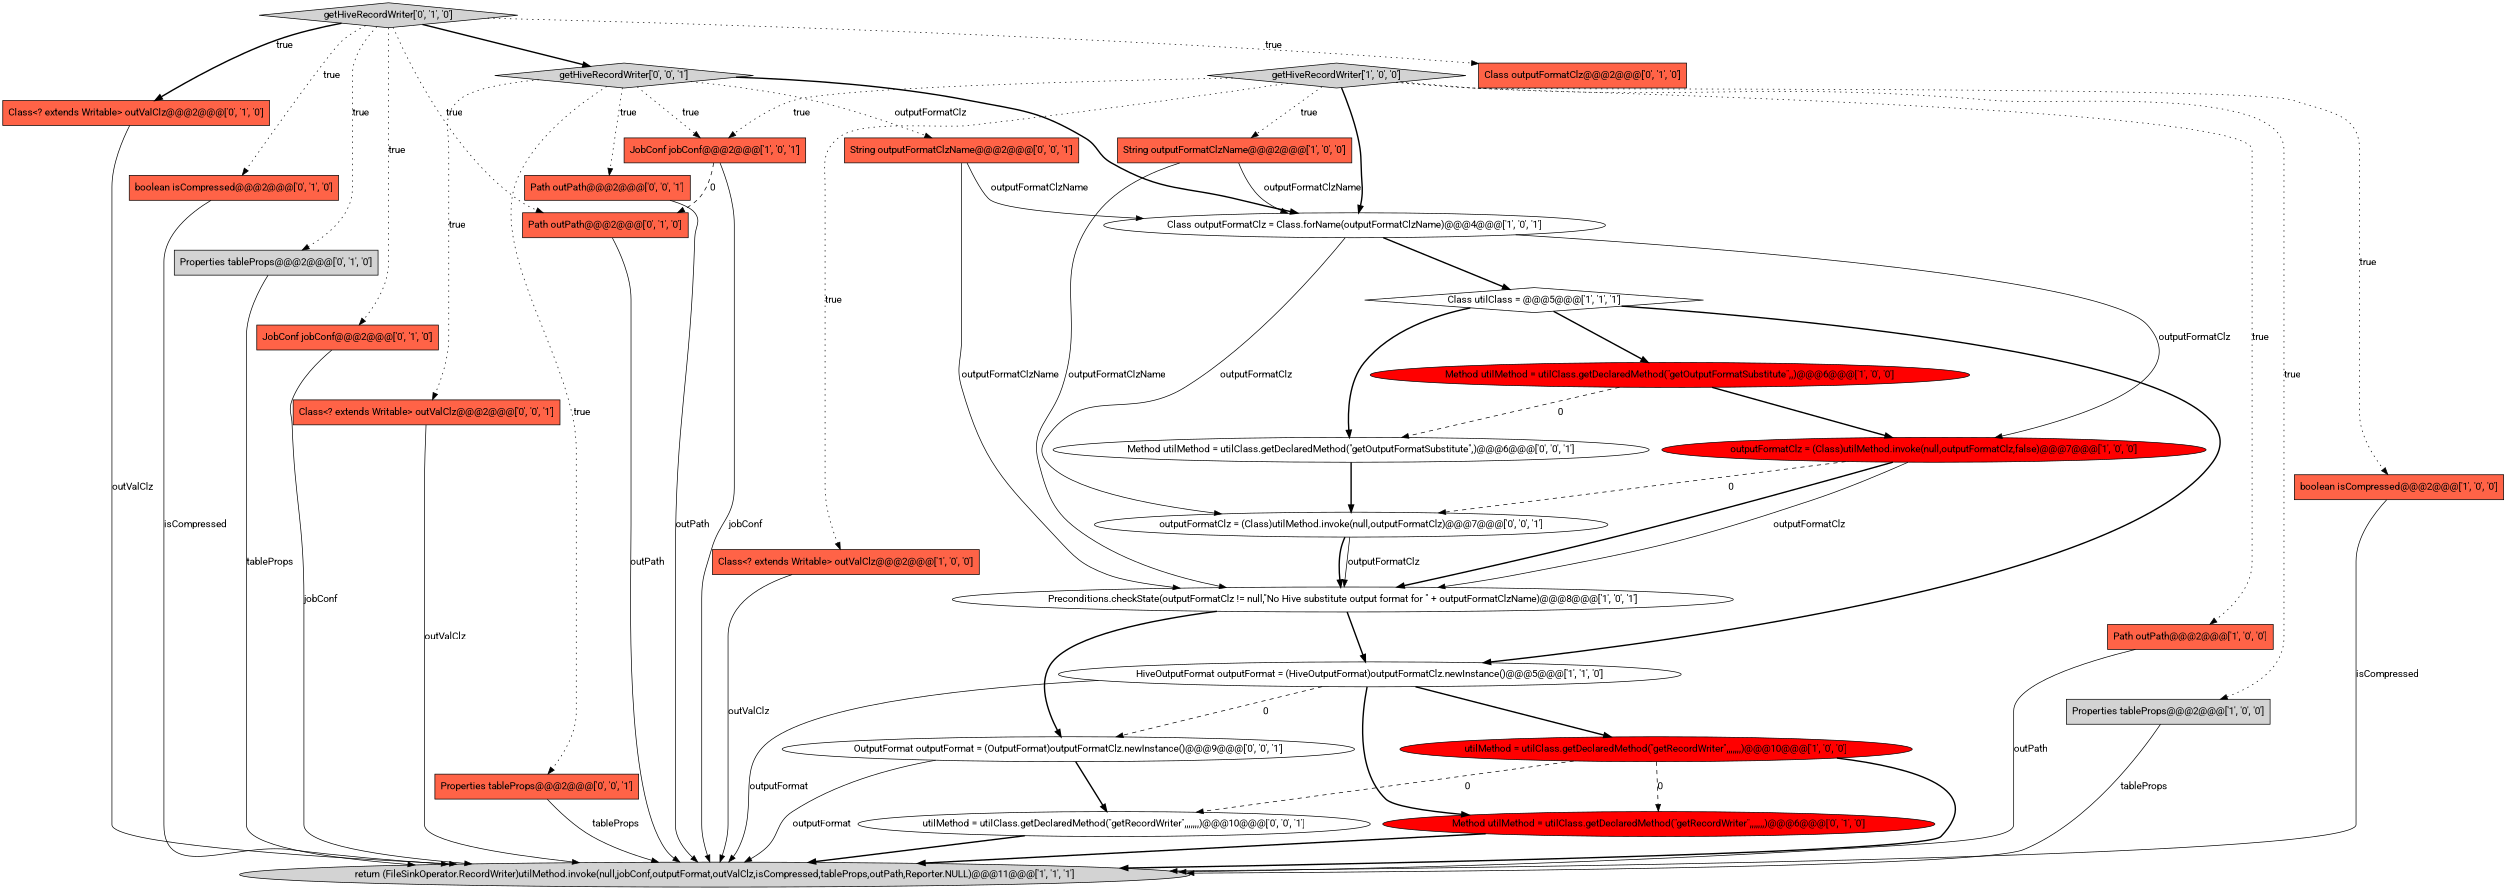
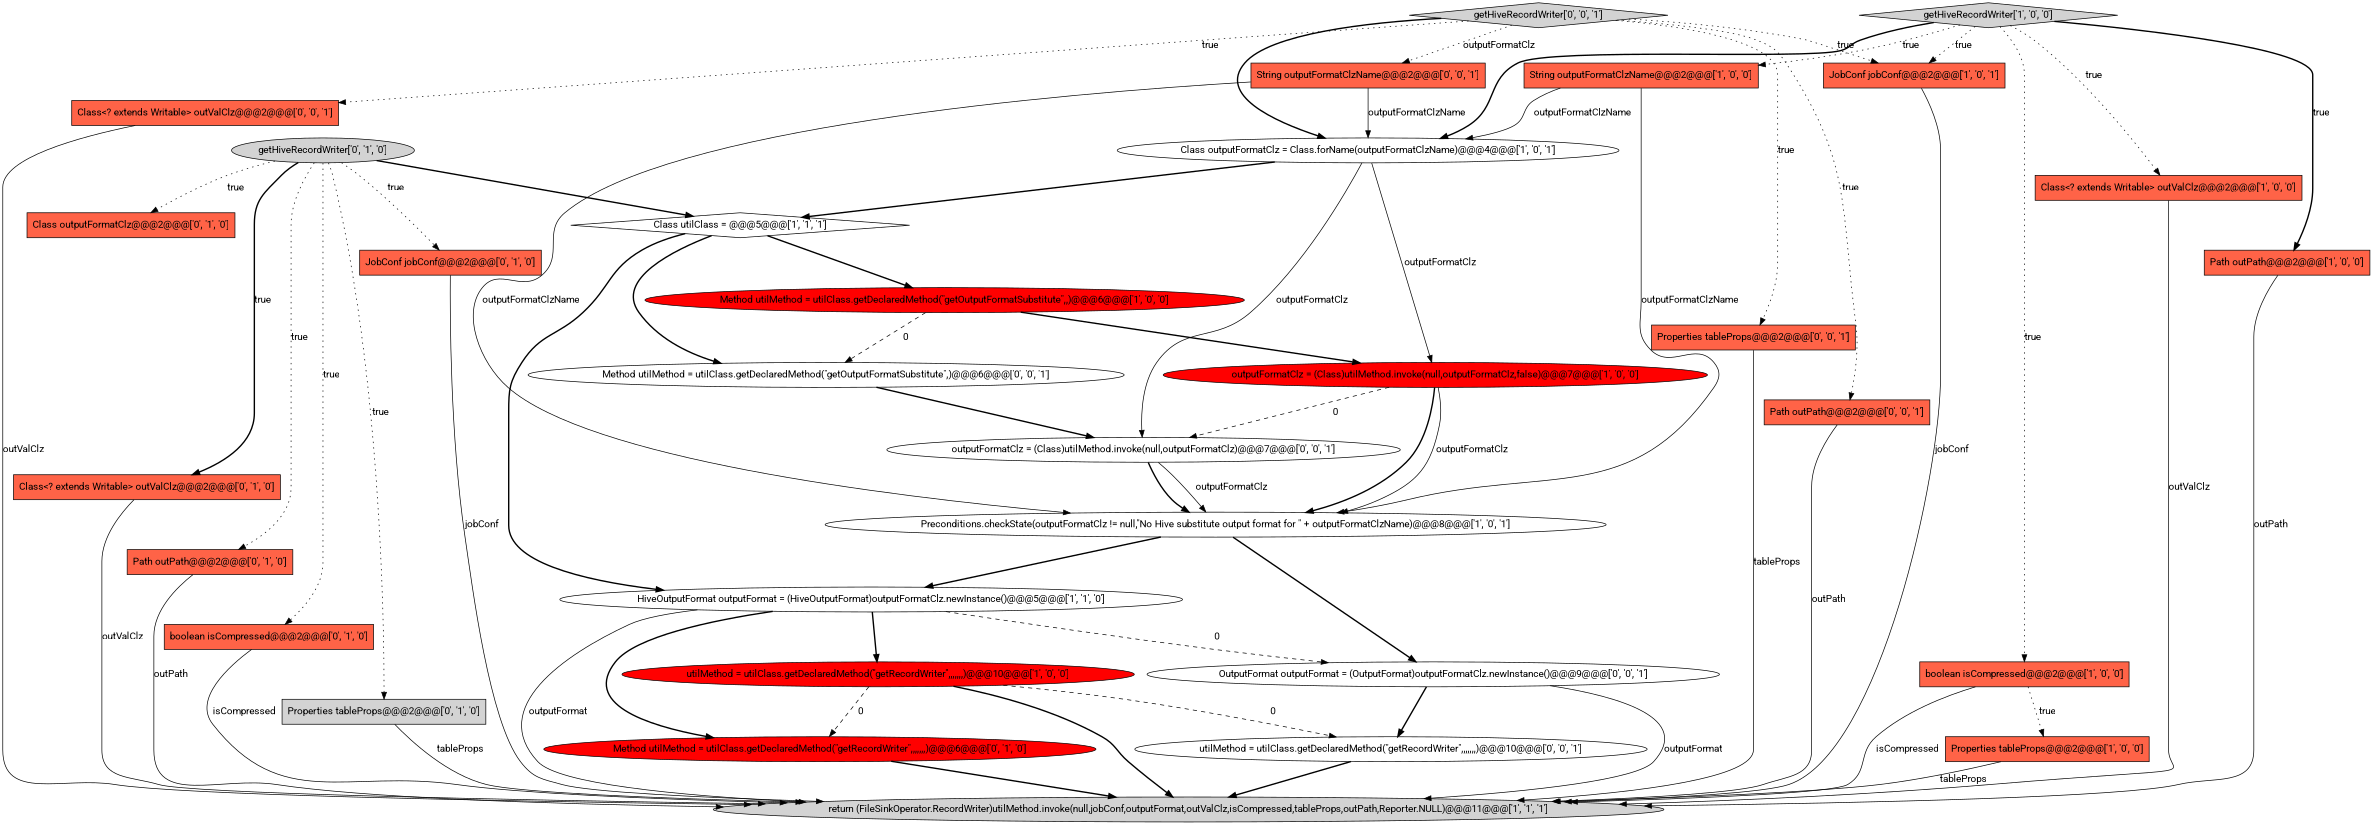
  digraph {
    fontname=Roboto
    node [fillcolor=tomato fontname=Roboto shape=box style=filled]
    edge [fontname=Roboto style=solid]
    n1 [label="Class<? extends Writable> outValClz@@@2@@@['0', '0', '1']"]
    n2 [fillcolor=lightgray label="return (FileSinkOperator.RecordWriter)utilMethod.invoke(null,jobConf,outputFormat,outValClz,isCompressed,tableProps,outPath,Reporter.NULL)@@@11@@@['1', '1', '1']" shape=ellipse]
-   n3 [fillcolor=lightgray label="getHiveRecordWriter['0', '1', '0']" shape=diamond]
+   n3 [fillcolor=lightgray label="getHiveRecordWriter['0', '1', '0']" shape=ellipse]
    n4 [label="Class<? extends Writable> outValClz@@@2@@@['0', '1', '0']"]
    n5 [label="Path outPath@@@2@@@['0', '1', '0']"]
    n6 [label="boolean isCompressed@@@2@@@['0', '1', '0']"]
    n7 [fillcolor=lightgray label="Properties tableProps@@@2@@@['0', '1', '0']"]
    n8 [label="Class outputFormatClz@@@2@@@['0', '1', '0']"]
    n9 [label="JobConf jobConf@@@2@@@['0', '1', '0']"]
    n10 [fillcolor=white label="Class utilClass = @@@5@@@['1', '1', '1']" shape=diamond]
    n11 [fillcolor=white label="Method utilMethod = utilClass.getDeclaredMethod(\"getOutputFormatSubstitute\",)@@@6@@@['0', '0', '1']" shape=ellipse]
    n12 [fillcolor=red label="Method utilMethod = utilClass.getDeclaredMethod(\"getOutputFormatSubstitute\",,)@@@6@@@['1', '0', '0']" shape=ellipse]
    n13 [fillcolor=white label="HiveOutputFormat outputFormat = (HiveOutputFormat)outputFormatClz.newInstance()@@@5@@@['1', '1', '0']" shape=ellipse]
    n14 [label="boolean isCompressed@@@2@@@['1', '0', '0']"]
    n15 [fillcolor=white label="outputFormatClz = (Class)utilMethod.invoke(null,outputFormatClz)@@@7@@@['0', '0', '1']" shape=ellipse]
    n16 [fillcolor=white label="Preconditions.checkState(outputFormatClz != null,\"No Hive substitute output format for \" + outputFormatClzName)@@@8@@@['1', '0', '1']" shape=ellipse]
    n17 [label="String outputFormatClzName@@@2@@@['0', '0', '1']"]
    n18 [fillcolor=white label="Class outputFormatClz = Class.forName(outputFormatClzName)@@@4@@@['1', '0', '1']" shape=ellipse]
    n19 [fillcolor=red label="outputFormatClz = (Class)utilMethod.invoke(null,outputFormatClz,false)@@@7@@@['1', '0', '0']" shape=ellipse]
    n20 [fillcolor=white label="OutputFormat outputFormat = (OutputFormat)outputFormatClz.newInstance()@@@9@@@['0', '0', '1']" shape=ellipse]
    n21 [label="Class<? extends Writable> outValClz@@@2@@@['1', '0', '0']"]
    n22 [fillcolor=red label="utilMethod = utilClass.getDeclaredMethod(\"getRecordWriter\",,,,,,,)@@@10@@@['1', '0', '0']" shape=ellipse]
    n23 [fillcolor=white label="utilMethod = utilClass.getDeclaredMethod(\"getRecordWriter\",,,,,,,)@@@10@@@['0', '0', '1']" shape=ellipse]
    n24 [fillcolor=red label="Method utilMethod = utilClass.getDeclaredMethod(\"getRecordWriter\",,,,,,,)@@@6@@@['0', '1', '0']" shape=ellipse]
    n25 [label="JobConf jobConf@@@2@@@['1', '0', '1']"]
    n26 [label="Properties tableProps@@@2@@@['0', '0', '1']"]
    n27 [fillcolor=lightgray label="getHiveRecordWriter['0', '0', '1']" shape=diamond]
    n28 [label="Path outPath@@@2@@@['0', '0', '1']"]
    n29 [label="String outputFormatClzName@@@2@@@['1', '0', '0']"]
    n30 [label="Path outPath@@@2@@@['1', '0', '0']"]
-   n31 [fillcolor=lightgray label="Properties tableProps@@@2@@@['1', '0', '0']"]
+   n31 [label="Properties tableProps@@@2@@@['1', '0', '0']"]
    n32 [fillcolor=lightgray label="getHiveRecordWriter['1', '0', '0']" shape=diamond]
    n1 -> n2 [label=outValClz]
    n3 -> n4 [label=true style=bold]
    n3 -> n5 [label=true style=dotted]
    n3 -> n6 [label=true style=dotted]
    n3 -> n7 [label=true style=dotted]
    n3 -> n8 [label=true style=dotted]
    n3 -> n9 [label=true style=dotted]
-   n3 -> n27 [style=bold]
+   n3 -> n10 [style=bold]
    n4 -> n2 [label=outValClz]
    n5 -> n2 [label=outPath]
    n6 -> n2 [label=isCompressed]
    n7 -> n2 [label=tableProps]
    n9 -> n2 [label=jobConf]
    n10 -> n11 [style=bold]
    n10 -> n12 [style=bold]
    n10 -> n13 [style=bold]
    n11 -> n15 [style=bold]
    n12 -> n11 [label=0 style=dashed]
    n12 -> n19 [style=bold]
    n13 -> n2 [label=outputFormat]
    n13 -> n20 [label=0 style=dashed]
    n13 -> n22 [style=bold]
    n13 -> n24 [style=bold]
    n14 -> n2 [label=isCompressed]
    n15 -> n16 [style=bold]
    n15 -> n16 [label=outputFormatClz]
    n16 -> n13 [style=bold]
    n16 -> n20 [style=bold]
    n17 -> n16 [label=outputFormatClzName]
    n17 -> n18 [label=outputFormatClzName]
    n18 -> n10 [style=bold]
    n18 -> n15 [label=outputFormatClz]
    n18 -> n19 [label=outputFormatClz]
    n19 -> n15 [label=0 style=dashed]
    n19 -> n16 [style=bold]
    n19 -> n16 [label=outputFormatClz]
    n20 -> n2 [label=outputFormat]
    n20 -> n23 [style=bold]
    n21 -> n2 [label=outValClz]
    n22 -> n2 [style=bold]
    n22 -> n23 [label=0 style=dashed]
    n22 -> n24 [label=0 style=dashed]
    n23 -> n2 [style=bold]
    n24 -> n2 [style=bold]
    n25 -> n2 [label=jobConf]
-   n25 -> n5 [label=0 style=dashed]
    n26 -> n2 [label=tableProps]
    n27 -> n1 [label=true style=dotted]
    n27 -> n17 [label=outputFormatClz style=dotted]
    n27 -> n18 [style=bold]
    n27 -> n25 [label=true style=dotted]
    n27 -> n26 [label=true style=dotted]
    n27 -> n28 [label=true style=dotted]
    n28 -> n2 [label=outPath]
    n29 -> n16 [label=outputFormatClzName]
    n29 -> n18 [label=outputFormatClzName]
    n30 -> n2 [label=outPath]
    n31 -> n2 [label=tableProps]
    n32 -> n14 [label=true style=dotted]
    n32 -> n18 [style=bold]
    n32 -> n21 [label=true style=dotted]
    n32 -> n25 [label=true style=dotted]
    n32 -> n29 [label=true style=dotted]
-   n32 -> n30 [label=true style=dotted]
-   n32 -> n31 [label=true style=dotted]
+   n32 -> n30 [label=true style=bold]
+   n14 -> n31 [label=true style=dotted]
  }
